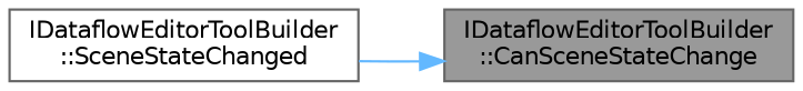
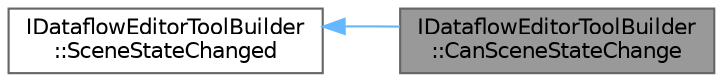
  digraph {
    rankdir=RL
    node [fontname=Helvetica fontsize=10 shape=box style=filled]
    n1 [color=gray40 fillcolor=grey60 fontcolor=black height=0.2 label="IDataflowEditorToolBuilder\l::CanSceneStateChange" width=0.4]
    n2 [color=grey40 fillcolor=white height=0.2 label="IDataflowEditorToolBuilder\l::SceneStateChanged" width=0.4]
-   n1 -> n2 [color=steelblue1 dir=back fontname=Helvetica fontsize=10 labelfontname=Helvetica labelfontsize=10 style=solid]
+   n2 -> n1 [color=steelblue1 dir=back fontname=Helvetica fontsize=10 labelfontname=Helvetica labelfontsize=10 style=solid]
  }
